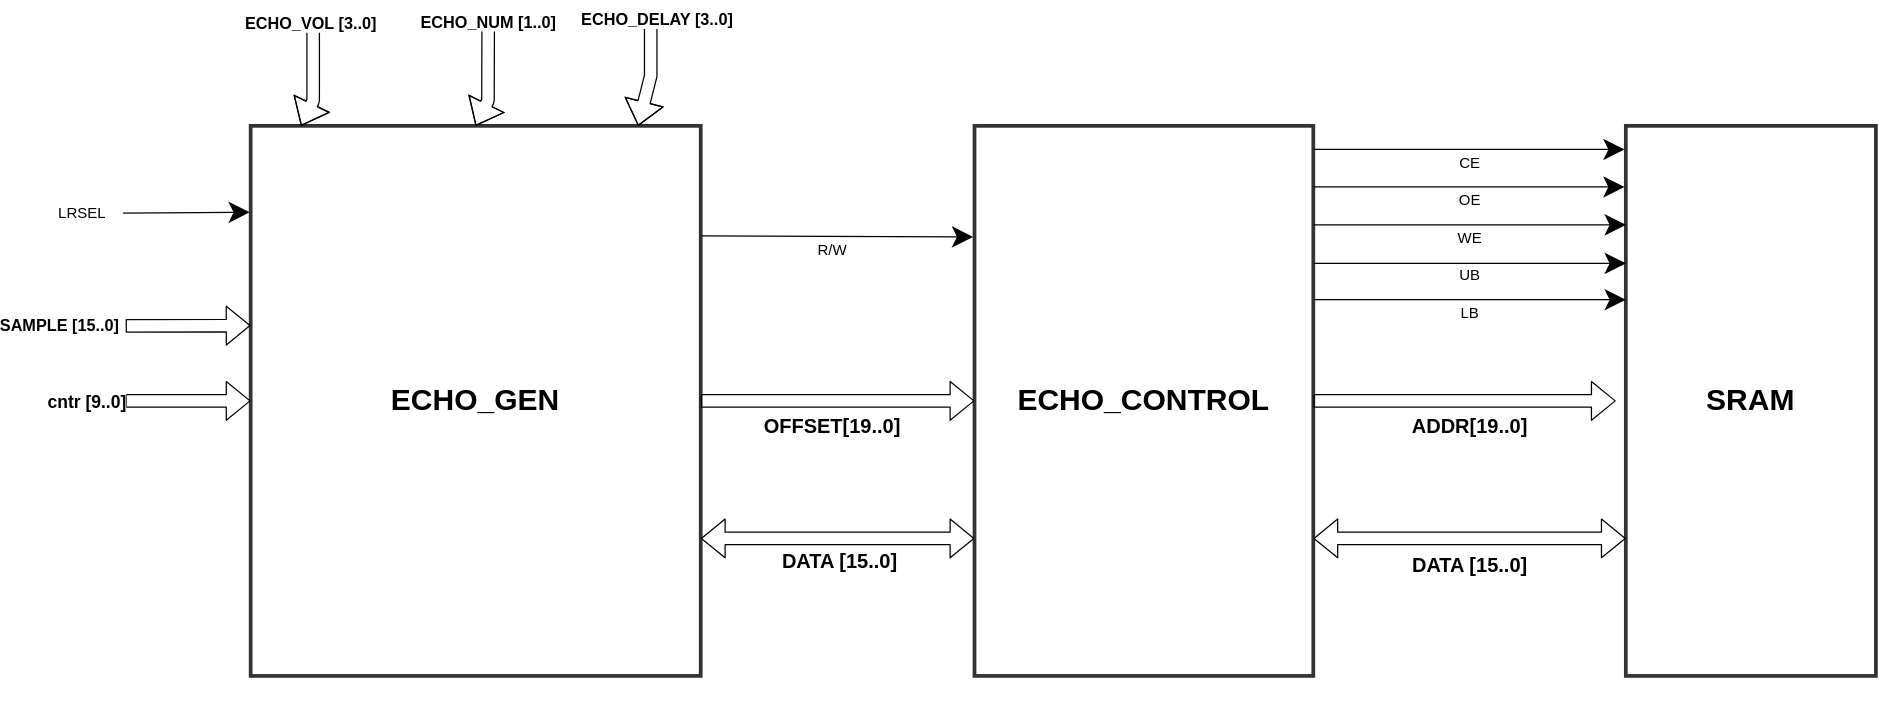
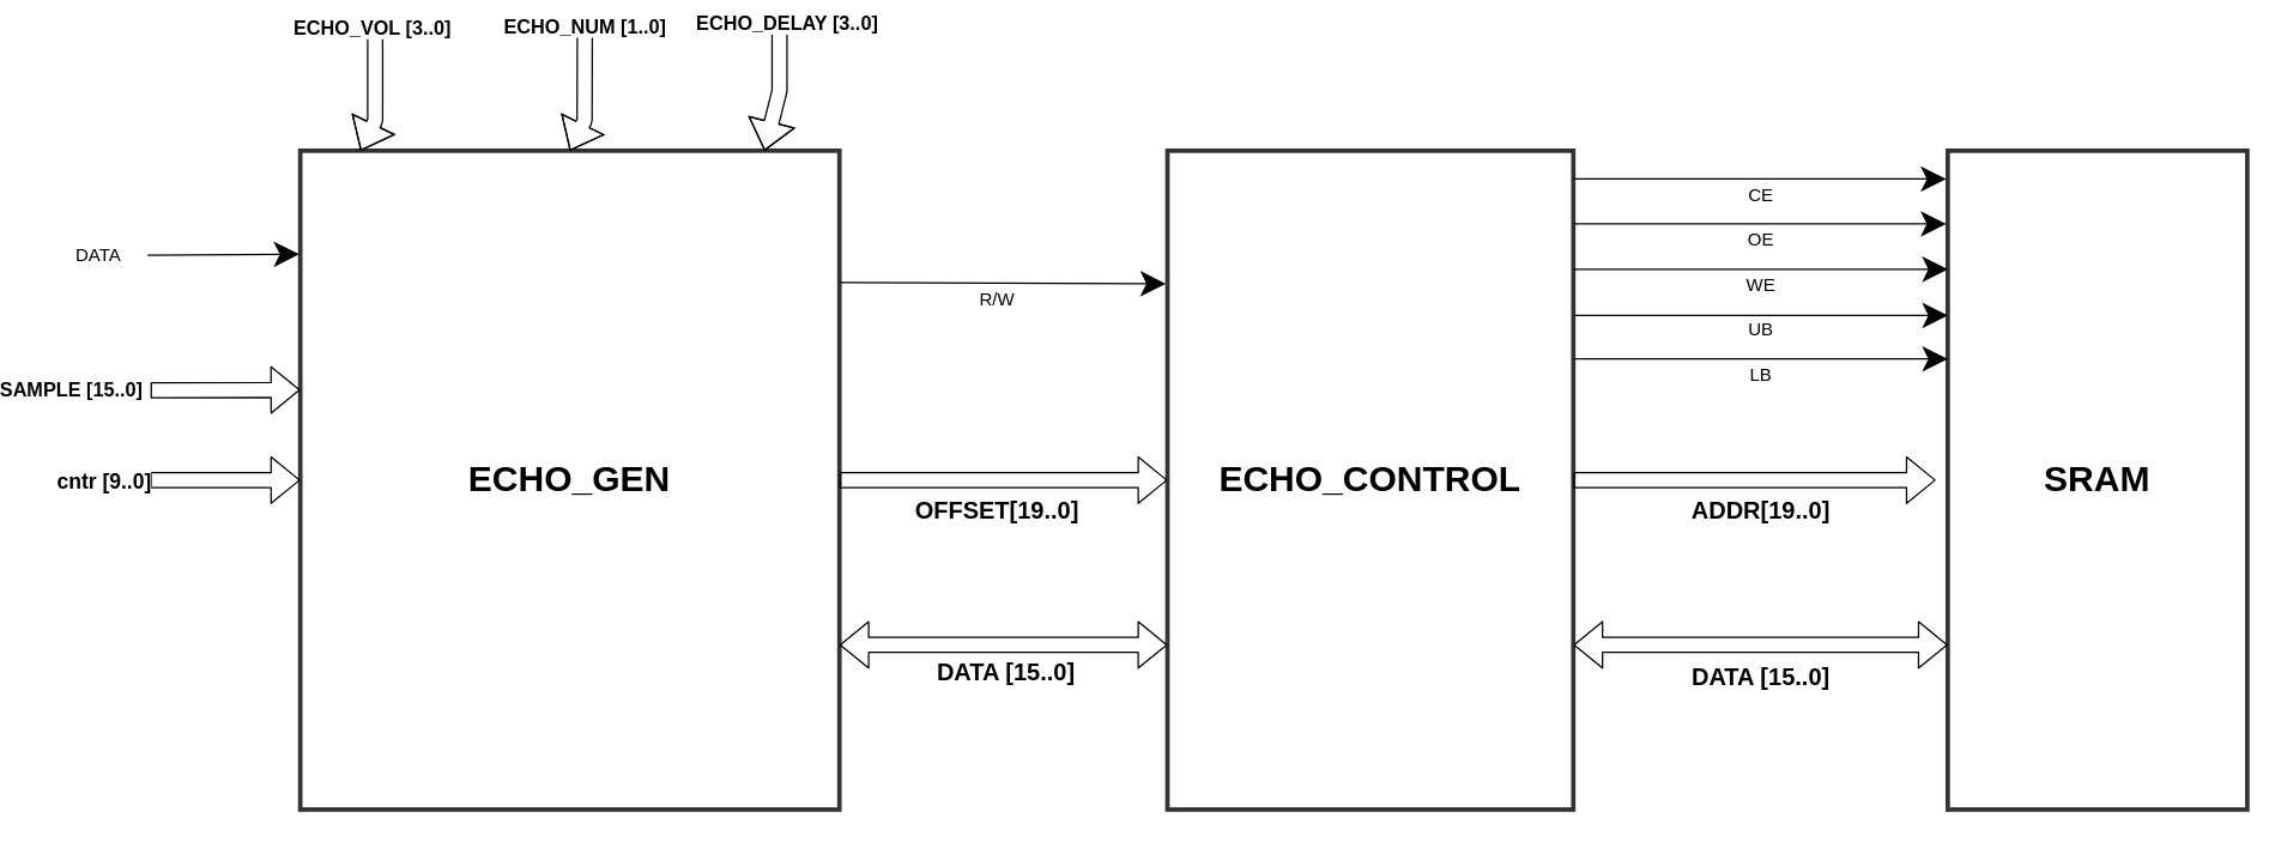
  <mxCell id="0" />
  <mxCell id="1" parent="0" />
  <mxCell id="2" value="&lt;font style=&quot;font-size: 24px&quot;&gt;&lt;b&gt;ECHO_GEN&lt;/b&gt;&lt;/font&gt;" style="rounded=0;whiteSpace=wrap;html=1;hachureGap=4;pointerEvents=0;opacity=80;strokeWidth=3;" vertex="1" parent="1"><mxGeometry x="180" y="100" width="360" height="440" as="geometry" /></mxCell>
- <mxCell id="3" value="LRSEL" style="text;html=1;align=center;verticalAlign=middle;resizable=0;points=[];autosize=1;strokeColor=none;fillColor=none;fontStyle=0;fontSize=12;" vertex="1" parent="1"><mxGeometry x="20" y="160" width="50" height="20" as="geometry" /></mxCell>
+ <mxCell id="3" value="DATA" style="text;html=1;align=center;verticalAlign=middle;resizable=0;points=[];autosize=1;strokeColor=none;fillColor=none;fontStyle=0;fontSize=12;" vertex="1" parent="1"><mxGeometry x="20" y="160" width="50" height="20" as="geometry" /></mxCell>
  <mxCell id="4" value="" style="endArrow=classic;html=1;startSize=14;endSize=14;sourcePerimeterSpacing=8;targetPerimeterSpacing=8;entryX=-0.002;entryY=0.157;entryDx=0;entryDy=0;entryPerimeter=0;" edge="1" parent="1" source="3" target="2"><mxGeometry width="50" height="50" relative="1" as="geometry"><mxPoint x="215" y="250" as="sourcePoint" /><mxPoint x="195" y="157" as="targetPoint" /></mxGeometry></mxCell>
  <mxCell id="5" value="&lt;b&gt;&lt;font style=&quot;font-size: 24px&quot;&gt;ECHO_CONTROL&lt;/font&gt;&lt;/b&gt;" style="rounded=0;whiteSpace=wrap;html=1;hachureGap=4;pointerEvents=0;opacity=80;strokeWidth=3;" vertex="1" parent="1"><mxGeometry x="759" y="100" width="271" height="440" as="geometry" /></mxCell>
  <mxCell id="6" value="R/W" style="text;html=1;align=center;verticalAlign=middle;resizable=0;points=[];autosize=1;strokeColor=none;fillColor=none;fontSize=12;" vertex="1" parent="1"><mxGeometry x="625" y="190" width="40" height="20" as="geometry" /></mxCell>
  <mxCell id="7" value="" style="endArrow=classic;html=1;startSize=14;endSize=14;sourcePerimeterSpacing=8;targetPerimeterSpacing=8;exitX=1.002;exitY=0.2;exitDx=0;exitDy=0;exitPerimeter=0;entryX=-0.004;entryY=0.202;entryDx=0;entryDy=0;entryPerimeter=0;" edge="1" parent="1" source="2" target="5"><mxGeometry width="50" height="50" relative="1" as="geometry"><mxPoint x="744" y="310" as="sourcePoint" /><mxPoint x="763" y="190" as="targetPoint" /></mxGeometry></mxCell>
  <mxCell id="8" value="" style="shape=flexArrow;endArrow=classic;html=1;sourcePerimeterSpacing=8;targetPerimeterSpacing=8;entryX=0;entryY=0.5;entryDx=0;entryDy=0;exitX=1;exitY=0.5;exitDx=0;exitDy=0;" edge="1" parent="1" source="2" target="5"><mxGeometry width="50" height="50" relative="1" as="geometry"><mxPoint x="680" y="320" as="sourcePoint" /><mxPoint x="735" y="320" as="targetPoint" /></mxGeometry></mxCell>
  <mxCell id="9" value="&lt;b&gt;&lt;font style=&quot;font-size: 16px&quot;&gt;OFFSET[19..0]&lt;/font&gt;&lt;/b&gt;" style="text;html=1;align=center;verticalAlign=middle;resizable=0;points=[];autosize=1;strokeColor=none;fillColor=none;" vertex="1" parent="1"><mxGeometry x="580" y="330" width="130" height="20" as="geometry" /></mxCell>
  <mxCell id="10" value="&lt;b&gt;&lt;font style=&quot;font-size: 24px&quot;&gt;SRAM&lt;/font&gt;&lt;/b&gt;" style="rounded=0;whiteSpace=wrap;html=1;hachureGap=4;pointerEvents=0;opacity=80;strokeWidth=3;" vertex="1" parent="1"><mxGeometry x="1280" y="100" width="200" height="440" as="geometry" /></mxCell>
  <mxCell id="11" value="CE" style="text;html=1;align=center;verticalAlign=middle;resizable=0;points=[];autosize=1;strokeColor=none;fillColor=none;" vertex="1" parent="1"><mxGeometry x="1140" y="120" width="30" height="20" as="geometry" /></mxCell>
  <mxCell id="12" value="" style="endArrow=classic;html=1;startSize=14;endSize=14;sourcePerimeterSpacing=8;targetPerimeterSpacing=8;entryX=-0.005;entryY=0.043;entryDx=0;entryDy=0;entryPerimeter=0;exitX=1;exitY=0.043;exitDx=0;exitDy=0;exitPerimeter=0;" edge="1" parent="1" source="5" target="10"><mxGeometry width="50" height="50" relative="1" as="geometry"><mxPoint x="1195" y="119.775" as="sourcePoint" /><mxPoint x="1281.62" y="119.08" as="targetPoint" /></mxGeometry></mxCell>
  <mxCell id="13" value="" style="shape=flexArrow;endArrow=classic;html=1;sourcePerimeterSpacing=8;targetPerimeterSpacing=8;exitX=1;exitY=0.5;exitDx=0;exitDy=0;" edge="1" parent="1" source="5" target="10"><mxGeometry width="50" height="50" relative="1" as="geometry"><mxPoint x="1210" y="290" as="sourcePoint" /><mxPoint x="1282" y="290" as="targetPoint" /></mxGeometry></mxCell>
  <mxCell id="14" value="&lt;b&gt;&lt;font style=&quot;font-size: 16px&quot;&gt;ADDR[19..0]&lt;/font&gt;&lt;/b&gt;" style="text;html=1;align=center;verticalAlign=middle;resizable=0;points=[];autosize=1;strokeColor=none;fillColor=none;" vertex="1" parent="1"><mxGeometry x="1100" y="330" width="110" height="20" as="geometry" /></mxCell>
  <mxCell id="15" value="" style="shape=flexArrow;endArrow=classic;startArrow=classic;html=1;sourcePerimeterSpacing=8;targetPerimeterSpacing=8;entryX=0;entryY=0.75;entryDx=0;entryDy=0;exitX=1;exitY=0.75;exitDx=0;exitDy=0;" edge="1" parent="1" source="5" target="10"><mxGeometry width="100" height="100" relative="1" as="geometry"><mxPoint x="1175" y="410" as="sourcePoint" /><mxPoint x="1275" y="310" as="targetPoint" /></mxGeometry></mxCell>
  <mxCell id="16" value="&lt;b&gt;&lt;font style=&quot;font-size: 16px&quot;&gt;DATA [15..0]&lt;/font&gt;&lt;/b&gt;" style="edgeLabel;html=1;align=center;verticalAlign=middle;resizable=0;points=[];" vertex="1" connectable="0" parent="15"><mxGeometry x="-0.021" y="-2" relative="1" as="geometry"><mxPoint x="2" y="18" as="offset" /></mxGeometry></mxCell>
  <mxCell id="17" value="&lt;b&gt;&lt;font style=&quot;font-size: 16px&quot;&gt;DATA [15..0]&lt;/font&gt;&lt;/b&gt;" style="edgeLabel;html=1;align=center;verticalAlign=middle;resizable=0;points=[];" vertex="1" connectable="0" parent="15"><mxGeometry x="-0.021" y="-2" relative="1" as="geometry"><mxPoint x="-502" y="15" as="offset" /></mxGeometry></mxCell>
  <mxCell id="18" value="OE" style="text;html=1;align=center;verticalAlign=middle;resizable=0;points=[];autosize=1;strokeColor=none;fillColor=none;" vertex="1" parent="1"><mxGeometry x="1140" y="150" width="30" height="20" as="geometry" /></mxCell>
  <mxCell id="19" value="" style="endArrow=classic;html=1;startSize=14;endSize=14;sourcePerimeterSpacing=8;targetPerimeterSpacing=8;entryX=-0.005;entryY=0.111;entryDx=0;entryDy=0;entryPerimeter=0;exitX=1;exitY=0.111;exitDx=0;exitDy=0;exitPerimeter=0;" edge="1" parent="1" source="5" target="10"><mxGeometry width="50" height="50" relative="1" as="geometry"><mxPoint x="1195" y="149.775" as="sourcePoint" /><mxPoint x="1281.62" y="149.08" as="targetPoint" /></mxGeometry></mxCell>
  <mxCell id="20" value="WE" style="text;html=1;align=center;verticalAlign=middle;resizable=0;points=[];autosize=1;strokeColor=none;fillColor=none;" vertex="1" parent="1"><mxGeometry x="1140" y="180" width="30" height="20" as="geometry" /></mxCell>
  <mxCell id="21" value="" style="endArrow=classic;html=1;startSize=14;endSize=14;sourcePerimeterSpacing=8;targetPerimeterSpacing=8;entryX=0;entryY=0.18;entryDx=0;entryDy=0;entryPerimeter=0;exitX=1;exitY=0.18;exitDx=0;exitDy=0;exitPerimeter=0;" edge="1" parent="1" source="5" target="10"><mxGeometry width="50" height="50" relative="1" as="geometry"><mxPoint x="1195.38" y="179.775" as="sourcePoint" /><mxPoint x="1282" y="179.08" as="targetPoint" /></mxGeometry></mxCell>
  <mxCell id="22" value="UB" style="text;html=1;align=center;verticalAlign=middle;resizable=0;points=[];autosize=1;strokeColor=none;fillColor=none;" vertex="1" parent="1"><mxGeometry x="1140" y="210" width="30" height="20" as="geometry" /></mxCell>
  <mxCell id="23" value="" style="endArrow=classic;html=1;startSize=14;endSize=14;sourcePerimeterSpacing=8;targetPerimeterSpacing=8;entryX=0;entryY=0.25;entryDx=0;entryDy=0;exitX=1;exitY=0.25;exitDx=0;exitDy=0;" edge="1" parent="1" source="5" target="10"><mxGeometry width="50" height="50" relative="1" as="geometry"><mxPoint x="1195.38" y="209.775" as="sourcePoint" /><mxPoint x="1282" y="209.08" as="targetPoint" /></mxGeometry></mxCell>
  <mxCell id="24" value="LB" style="text;html=1;align=center;verticalAlign=middle;resizable=0;points=[];autosize=1;strokeColor=none;fillColor=none;" vertex="1" parent="1"><mxGeometry x="1140" y="240" width="30" height="20" as="geometry" /></mxCell>
  <mxCell id="25" value="" style="endArrow=classic;html=1;startSize=14;endSize=14;sourcePerimeterSpacing=8;targetPerimeterSpacing=8;entryX=0;entryY=0.316;entryDx=0;entryDy=0;entryPerimeter=0;exitX=1;exitY=0.316;exitDx=0;exitDy=0;exitPerimeter=0;" edge="1" parent="1" source="5" target="10"><mxGeometry width="50" height="50" relative="1" as="geometry"><mxPoint x="1195" y="239" as="sourcePoint" /><mxPoint x="1282" y="239.08" as="targetPoint" /></mxGeometry></mxCell>
  <mxCell id="26" value="" style="shape=flexArrow;endArrow=block;html=1;entryX=0;entryY=0.75;entryDx=0;entryDy=0;exitX=1;exitY=0.75;exitDx=0;exitDy=0;startArrow=block;" edge="1" parent="1" source="2" target="5"><mxGeometry width="50" height="50" relative="1" as="geometry"><mxPoint x="610" y="472" as="sourcePoint" /><mxPoint x="660" y="422" as="targetPoint" /></mxGeometry></mxCell>
  <mxCell id="27" value="" style="shape=flexArrow;endArrow=classic;html=1;strokeColor=#000000;fillColor=none;entryX=0.112;entryY=0;entryDx=0;entryDy=0;entryPerimeter=0;" edge="1" parent="1" target="2"><mxGeometry width="50" height="50" relative="1" as="geometry"><mxPoint x="230" y="20" as="sourcePoint" /><mxPoint x="230" y="100" as="targetPoint" /><Array as="points"><mxPoint x="230" y="80" /></Array></mxGeometry></mxCell>
  <mxCell id="28" value="ECHO_VOL [3..0]" style="edgeLabel;html=1;align=center;verticalAlign=middle;resizable=0;points=[];fontStyle=1;fontSize=13;" vertex="1" connectable="0" parent="27"><mxGeometry x="-0.283" relative="1" as="geometry"><mxPoint x="-3" y="-32" as="offset" /></mxGeometry></mxCell>
  <mxCell id="29" value="" style="shape=flexArrow;endArrow=classic;html=1;fontSize=12;strokeColor=#000000;fillColor=none;entryX=0.5;entryY=0;entryDx=0;entryDy=0;" edge="1" parent="1" target="2"><mxGeometry width="50" height="50" relative="1" as="geometry"><mxPoint x="370" y="20" as="sourcePoint" /><mxPoint x="370" y="100" as="targetPoint" /><Array as="points"><mxPoint x="369.83" y="80" /></Array></mxGeometry></mxCell>
  <mxCell id="30" value="ECHO_NUM [1..0]" style="edgeLabel;html=1;align=center;verticalAlign=middle;resizable=0;points=[];fontSize=13;fontStyle=1;labelBackgroundColor=#ffffff;" vertex="1" connectable="0" parent="29"><mxGeometry x="-0.373" relative="1" as="geometry"><mxPoint y="-29" as="offset" /></mxGeometry></mxCell>
  <mxCell id="31" value="" style="shape=flexArrow;endArrow=classic;html=1;fontSize=12;strokeColor=#000000;fillColor=none;entryX=0.861;entryY=0;entryDx=0;entryDy=0;entryPerimeter=0;" edge="1" parent="1" target="2"><mxGeometry width="50" height="50" relative="1" as="geometry"><mxPoint x="500" y="20" as="sourcePoint" /><mxPoint x="500" y="90" as="targetPoint" /><Array as="points"><mxPoint x="500" y="60" /></Array></mxGeometry></mxCell>
  <mxCell id="32" value="&lt;b style=&quot;font-size: 13px;&quot;&gt;ECHO_DELAY [3..0]&lt;/b&gt;" style="edgeLabel;html=1;align=center;verticalAlign=middle;resizable=0;points=[];fontSize=13;" vertex="1" connectable="0" parent="31"><mxGeometry x="-0.596" y="1" relative="1" as="geometry"><mxPoint x="3" y="-22" as="offset" /></mxGeometry></mxCell>
  <mxCell id="33" value="" style="shape=flexArrow;endArrow=classic;html=1;fontSize=12;strokeColor=#000000;fillColor=none;entryX=0;entryY=0.363;entryDx=0;entryDy=0;entryPerimeter=0;" edge="1" parent="1" target="2"><mxGeometry width="50" height="50" relative="1" as="geometry"><mxPoint x="80" y="260" as="sourcePoint" /><mxPoint x="70" y="210" as="targetPoint" /></mxGeometry></mxCell>
  <mxCell id="34" value="SAMPLE [15..0]" style="edgeLabel;html=1;align=center;verticalAlign=middle;resizable=0;points=[];fontSize=13;fontStyle=1" vertex="1" connectable="0" parent="33"><mxGeometry x="-0.433" y="-1" relative="1" as="geometry"><mxPoint x="-82" y="-1" as="offset" /></mxGeometry></mxCell>
  <mxCell id="35" value="" style="shape=flexArrow;endArrow=classic;html=1;fontSize=12;strokeColor=#000000;fillColor=none;entryX=0;entryY=0.5;entryDx=0;entryDy=0;" edge="1" parent="1" target="2"><mxGeometry width="50" height="50" relative="1" as="geometry"><mxPoint x="80" y="320" as="sourcePoint" /><mxPoint x="80" y="350" as="targetPoint" /></mxGeometry></mxCell>
  <mxCell id="36" value="&lt;span style=&quot;font-size: 14px;&quot;&gt;cntr [9..0]&lt;/span&gt;" style="edgeLabel;html=1;align=center;verticalAlign=middle;resizable=0;points=[];fontSize=14;fontStyle=1" vertex="1" connectable="0" parent="35"><mxGeometry x="-0.56" y="2" relative="1" as="geometry"><mxPoint x="-54" y="2" as="offset" /></mxGeometry></mxCell>
